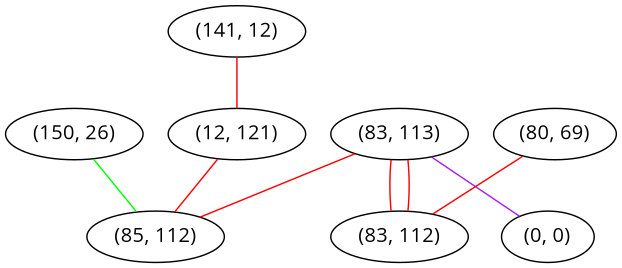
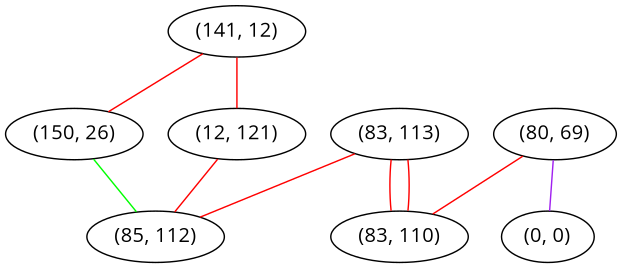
  graph {
    fontname="Open Sans"
    node [fontname="Open Sans"]
    edge [color=red fontname="Open Sans" weight=1]
    "(141, 12)"
    "(150, 26)"
    "(12, 121)"
    "(85, 112)"
    "(83, 113)"
-   "(83, 112)"
+   "(83, 112)" [label="(83, 110)"]
    n7 [label="(80, 69)"]
    "(0, 0)"
+   "(141, 12)" -- "(150, 26)"
    "(141, 12)" -- "(12, 121)" [weight=2]
    "(150, 26)" -- "(85, 112)" [color=green weight=2]
    "(12, 121)" -- "(85, 112)"
    "(83, 113)" -- "(85, 112)"
    "(83, 113)" -- "(83, 112)"
    "(83, 113)" -- "(83, 112)"
    n7 -- "(83, 112)"
-   "(83, 113)" -- "(0, 0)" [color=purple weight=4]
+   n7 -- "(0, 0)" [color=purple weight=4]
  }
